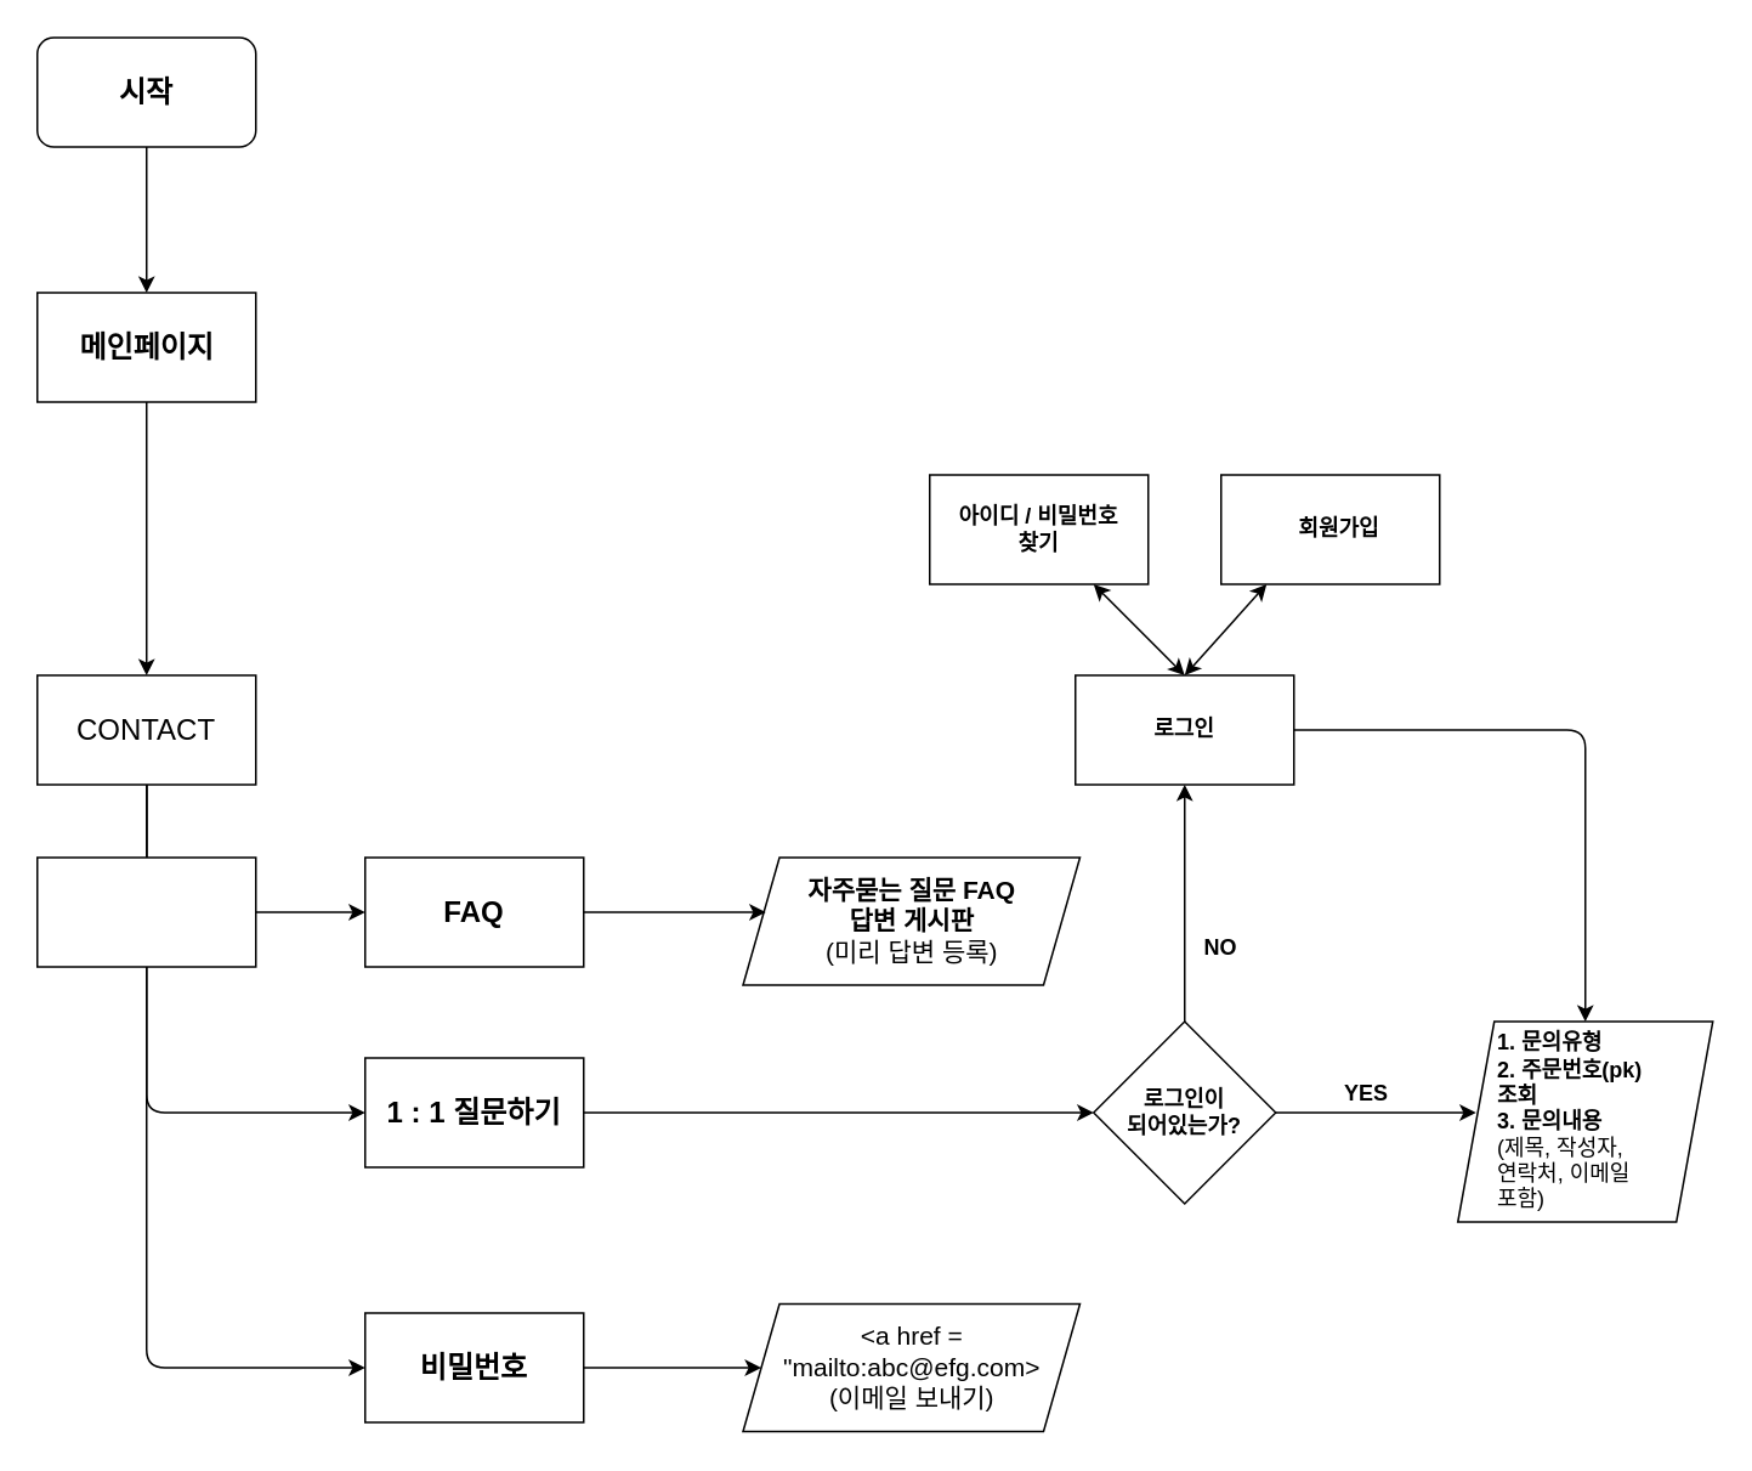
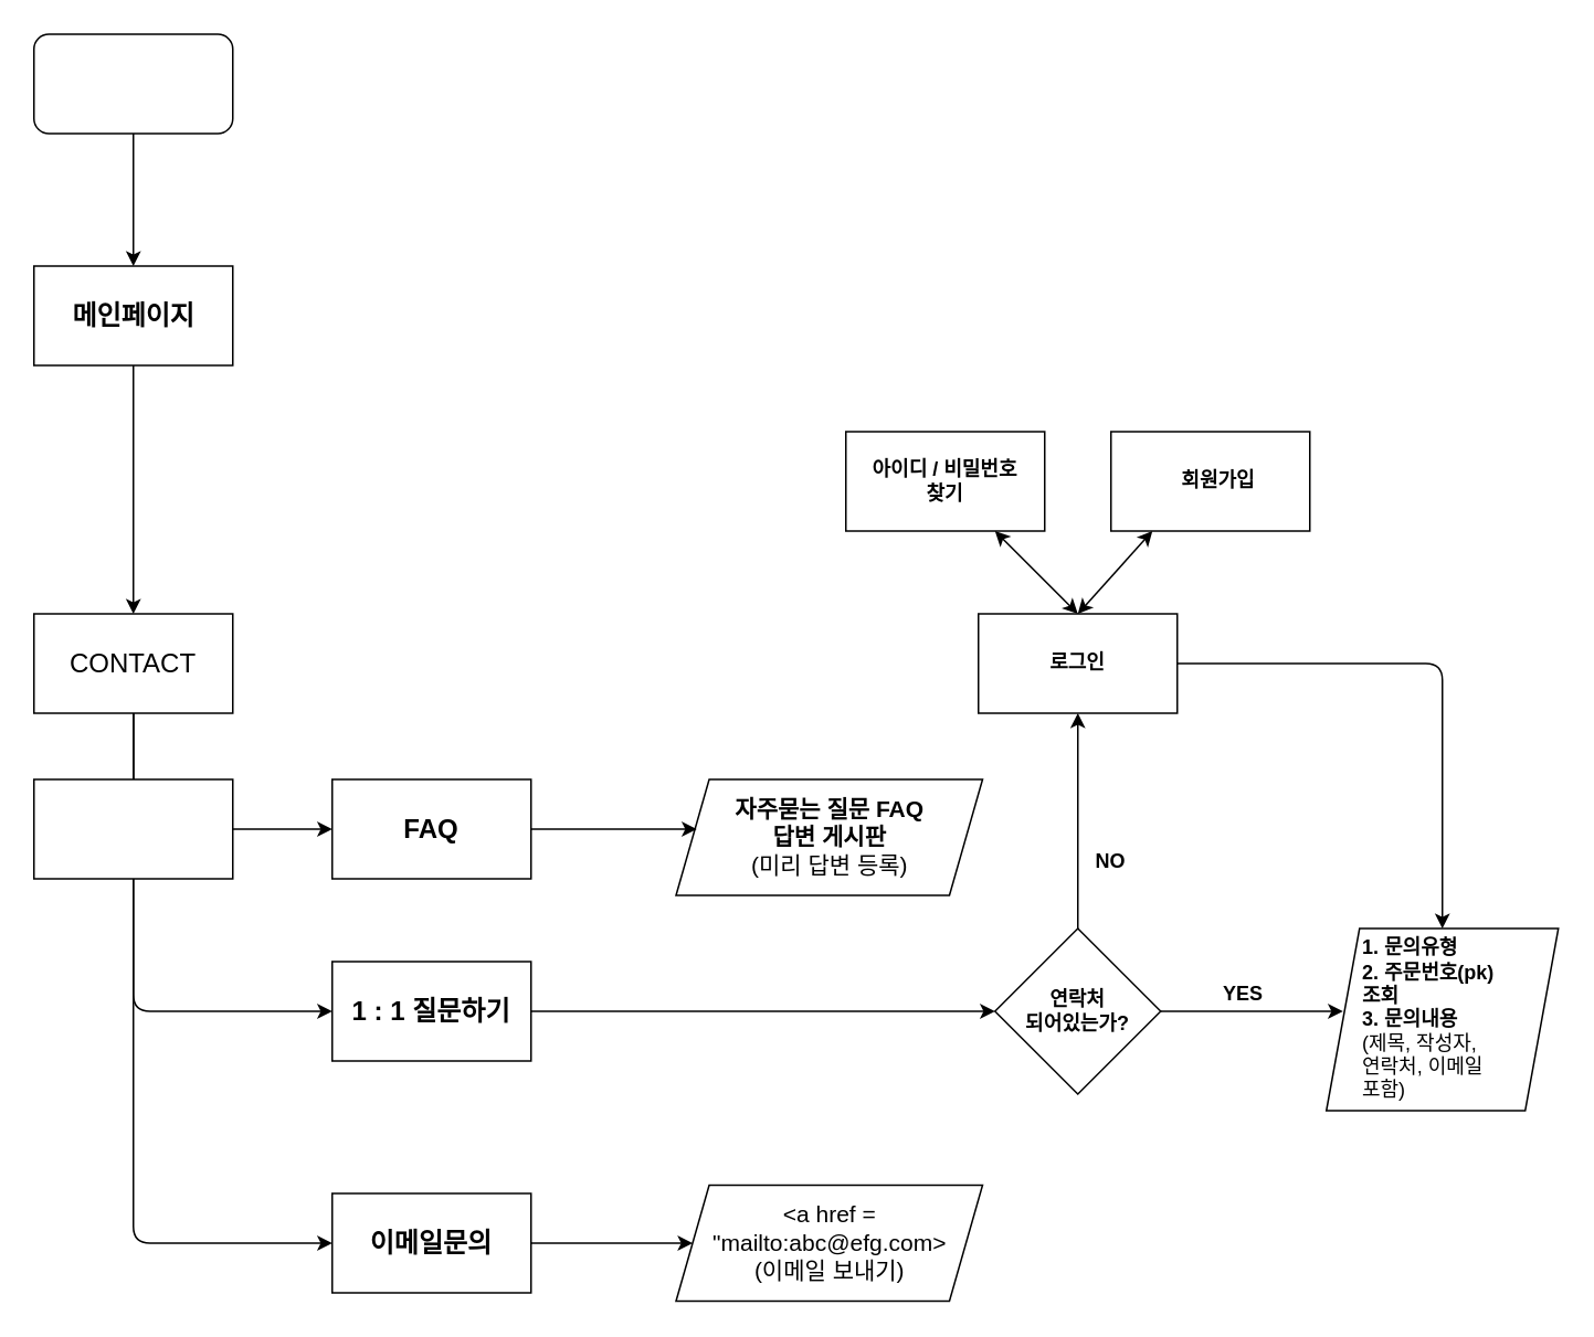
  <mxCell id="0" />
  <mxCell id="1" parent="0" />
  <mxCell id="2" value="" style="rounded=0;whiteSpace=wrap;html=1;" parent="1" vertex="1"><mxGeometry x="200" y="720" width="120" height="60" as="geometry" /></mxCell>
  <mxCell id="3" value="" style="rounded=0;whiteSpace=wrap;html=1;" parent="1" vertex="1"><mxGeometry x="200" y="470" width="120" height="60" as="geometry" /></mxCell>
  <mxCell id="4" value="" style="rounded=1;whiteSpace=wrap;html=1;" parent="1" vertex="1"><mxGeometry x="20" y="20" width="120" height="60" as="geometry" /></mxCell>
- <mxCell id="5" value="&lt;font style=&quot;font-size: 16px&quot;&gt;&lt;b&gt;시작&lt;/b&gt;&lt;/font&gt;" style="text;html=1;strokeColor=none;fillColor=none;align=center;verticalAlign=middle;whiteSpace=wrap;rounded=0;" parent="1" vertex="1"><mxGeometry x="60" y="40" width="40" height="20" as="geometry" /></mxCell>
  <mxCell id="6" value="" style="rounded=0;whiteSpace=wrap;html=1;" parent="1" vertex="1"><mxGeometry x="20" y="160" width="120" height="60" as="geometry" /></mxCell>
  <mxCell id="7" value="&lt;font style=&quot;font-size: 16px&quot;&gt;&lt;b&gt;메인페이지&lt;/b&gt;&lt;/font&gt;" style="text;html=1;strokeColor=none;fillColor=none;align=center;verticalAlign=middle;whiteSpace=wrap;rounded=0;" parent="1" vertex="1"><mxGeometry x="37.5" y="180" width="85" height="20" as="geometry" /></mxCell>
  <mxCell id="8" value="" style="endArrow=classic;html=1;exitX=0.5;exitY=1;exitDx=0;exitDy=0;entryX=0.5;entryY=0;entryDx=0;entryDy=0;" parent="1" source="4" target="6" edge="1"><mxGeometry width="50" height="50" relative="1" as="geometry"><mxPoint x="370" y="200" as="sourcePoint" /><mxPoint x="420" y="150" as="targetPoint" /><Array as="points"><mxPoint x="80" y="110" /></Array></mxGeometry></mxCell>
  <mxCell id="9" value="" style="rounded=0;whiteSpace=wrap;html=1;" parent="1" vertex="1"><mxGeometry x="20" y="370" width="120" height="60" as="geometry" /></mxCell>
  <mxCell id="10" value="" style="endArrow=classic;html=1;exitX=0.5;exitY=1;exitDx=0;exitDy=0;entryX=0.5;entryY=0;entryDx=0;entryDy=0;" parent="1" source="6" target="9" edge="1"><mxGeometry width="50" height="50" relative="1" as="geometry"><mxPoint x="260" y="360" as="sourcePoint" /><mxPoint x="310" y="310" as="targetPoint" /></mxGeometry></mxCell>
  <mxCell id="11" value="&lt;font style=&quot;font-size: 16px&quot;&gt;CONTACT&lt;/font&gt;" style="text;html=1;strokeColor=none;fillColor=none;align=center;verticalAlign=middle;whiteSpace=wrap;rounded=0;" parent="1" vertex="1"><mxGeometry x="20" y="390" width="120" height="20" as="geometry" /></mxCell>
  <mxCell id="12" value="&lt;b&gt;&lt;font style=&quot;font-size: 16px&quot;&gt;FAQ&lt;/font&gt;&lt;br&gt;&lt;/b&gt;" style="text;html=1;strokeColor=none;fillColor=none;align=center;verticalAlign=middle;whiteSpace=wrap;rounded=0;" parent="1" vertex="1"><mxGeometry x="200" y="470" width="120" height="60" as="geometry" /></mxCell>
  <mxCell id="13" value="" style="rounded=0;whiteSpace=wrap;html=1;" parent="1" vertex="1"><mxGeometry x="590" y="370" width="120" height="60" as="geometry" /></mxCell>
  <mxCell id="14" value="&lt;b&gt;로그인&lt;/b&gt;" style="text;html=1;strokeColor=none;fillColor=none;align=center;verticalAlign=middle;whiteSpace=wrap;rounded=0;" parent="1" vertex="1"><mxGeometry x="630" y="390" width="40" height="20" as="geometry" /></mxCell>
  <mxCell id="15" value="" style="rhombus;whiteSpace=wrap;html=1;" parent="1" vertex="1"><mxGeometry x="600" y="560" width="100" height="100" as="geometry" /></mxCell>
- <mxCell id="16" value="&lt;b&gt;로그인이&lt;br&gt;되어있는가?&lt;/b&gt;" style="text;html=1;strokeColor=none;fillColor=none;align=center;verticalAlign=middle;whiteSpace=wrap;rounded=0;" parent="1" vertex="1"><mxGeometry x="615" y="585" width="70" height="50" as="geometry" /></mxCell>
+ <mxCell id="16" value="&lt;b&gt;연락처&lt;br&gt;되어있는가?&lt;/b&gt;" style="text;html=1;strokeColor=none;fillColor=none;align=center;verticalAlign=middle;whiteSpace=wrap;rounded=0;" parent="1" vertex="1"><mxGeometry x="615" y="585" width="70" height="50" as="geometry" /></mxCell>
  <mxCell id="17" value="" style="endArrow=classic;html=1;entryX=0.5;entryY=1;entryDx=0;entryDy=0;" parent="1" source="15" target="13" edge="1"><mxGeometry width="50" height="50" relative="1" as="geometry"><mxPoint x="700" y="580" as="sourcePoint" /><mxPoint x="750" y="530" as="targetPoint" /></mxGeometry></mxCell>
  <mxCell id="18" value="&lt;b&gt;NO&lt;/b&gt;" style="text;html=1;strokeColor=none;fillColor=none;align=center;verticalAlign=middle;whiteSpace=wrap;rounded=0;" parent="1" vertex="1"><mxGeometry x="650" y="510" width="40" height="20" as="geometry" /></mxCell>
  <mxCell id="19" value="" style="endArrow=classic;html=1;exitX=1;exitY=0.5;exitDx=0;exitDy=0;" parent="1" source="15" edge="1"><mxGeometry width="50" height="50" relative="1" as="geometry"><mxPoint x="700" y="580" as="sourcePoint" /><mxPoint x="810" y="610" as="targetPoint" /></mxGeometry></mxCell>
  <mxCell id="20" value="&lt;b&gt;YES&lt;/b&gt;" style="text;html=1;strokeColor=none;fillColor=none;align=center;verticalAlign=middle;whiteSpace=wrap;rounded=0;" parent="1" vertex="1"><mxGeometry x="730" y="590" width="40" height="20" as="geometry" /></mxCell>
  <mxCell id="21" value="" style="endArrow=classic;html=1;exitX=0.5;exitY=1;exitDx=0;exitDy=0;" parent="1" source="9" target="12" edge="1"><mxGeometry width="50" height="50" relative="1" as="geometry"><mxPoint x="360" y="490" as="sourcePoint" /><mxPoint x="410" y="440" as="targetPoint" /><Array as="points"><mxPoint x="80" y="500" /></Array></mxGeometry></mxCell>
- <mxCell id="22" value="&lt;b&gt;&lt;span style=&quot;font-size: 16px&quot;&gt;비밀번호&lt;/span&gt;&lt;br&gt;&lt;/b&gt;" style="text;html=1;strokeColor=none;fillColor=none;align=center;verticalAlign=middle;whiteSpace=wrap;rounded=0;" parent="1" vertex="1"><mxGeometry x="200" y="730" width="120" height="40" as="geometry" /></mxCell>
+ <mxCell id="22" value="&lt;b&gt;&lt;span style=&quot;font-size: 16px&quot;&gt;이메일문의&lt;/span&gt;&lt;br&gt;&lt;/b&gt;" style="text;html=1;strokeColor=none;fillColor=none;align=center;verticalAlign=middle;whiteSpace=wrap;rounded=0;" parent="1" vertex="1"><mxGeometry x="200" y="730" width="120" height="40" as="geometry" /></mxCell>
  <mxCell id="23" value="" style="rounded=0;whiteSpace=wrap;html=1;" parent="1" vertex="1"><mxGeometry x="200" y="580" width="120" height="60" as="geometry" /></mxCell>
  <mxCell id="24" value="&lt;b&gt;&lt;span style=&quot;font-size: 16px&quot;&gt;1 : 1 질문하기&lt;/span&gt;&lt;br&gt;&lt;/b&gt;" style="text;html=1;strokeColor=none;fillColor=none;align=center;verticalAlign=middle;whiteSpace=wrap;rounded=0;" parent="1" vertex="1"><mxGeometry x="200" y="590" width="120" height="40" as="geometry" /></mxCell>
  <mxCell id="25" value="" style="endArrow=classic;html=1;entryX=0;entryY=0.5;entryDx=0;entryDy=0;" parent="1" target="24" edge="1"><mxGeometry width="50" height="50" relative="1" as="geometry"><mxPoint x="80" y="430" as="sourcePoint" /><mxPoint x="200" y="620" as="targetPoint" /><Array as="points"><mxPoint x="80" y="610" /></Array></mxGeometry></mxCell>
  <mxCell id="26" value="" style="endArrow=classic;html=1;exitX=0.5;exitY=1;exitDx=0;exitDy=0;entryX=0;entryY=0.5;entryDx=0;entryDy=0;" parent="1" source="9" target="22" edge="1"><mxGeometry width="50" height="50" relative="1" as="geometry"><mxPoint x="360" y="560" as="sourcePoint" /><mxPoint x="410" y="510" as="targetPoint" /><Array as="points"><mxPoint x="80" y="750" /></Array></mxGeometry></mxCell>
  <mxCell id="27" value="" style="endArrow=classic;html=1;exitX=1;exitY=0.5;exitDx=0;exitDy=0;entryX=0;entryY=0.5;entryDx=0;entryDy=0;" parent="1" source="24" target="15" edge="1"><mxGeometry width="50" height="50" relative="1" as="geometry"><mxPoint x="360" y="630" as="sourcePoint" /><mxPoint x="410" y="580" as="targetPoint" /></mxGeometry></mxCell>
  <mxCell id="28" value="" style="shape=parallelogram;perimeter=parallelogramPerimeter;whiteSpace=wrap;html=1;fixedSize=1;" parent="1" vertex="1"><mxGeometry x="800" y="560" width="140" height="110" as="geometry" /></mxCell>
  <mxCell id="29" value="&lt;b&gt;1. 문의유형&lt;/b&gt;&lt;br&gt;&lt;b&gt;2. 주문번호(pk) &lt;br&gt;조회&lt;br&gt;3. 문의내용&lt;/b&gt;&lt;br&gt;(제목, 작성자,&amp;nbsp; &lt;br&gt;연락처, 이메일&lt;br&gt;포함)" style="text;html=1;strokeColor=none;fillColor=none;align=left;verticalAlign=middle;whiteSpace=wrap;rounded=0;" parent="1" vertex="1"><mxGeometry x="820" y="565" width="100" height="100" as="geometry" /></mxCell>
  <mxCell id="30" value="&lt;font style=&quot;font-size: 14px&quot;&gt;&amp;lt;a href =&lt;br&gt;&quot;mailto:abc@efg.com&amp;gt;&lt;br&gt;(이메일 보내기)&lt;br&gt;&lt;/font&gt;" style="shape=parallelogram;perimeter=parallelogramPerimeter;whiteSpace=wrap;html=1;fixedSize=1;" parent="1" vertex="1"><mxGeometry x="407.5" y="715" width="185" height="70" as="geometry" /></mxCell>
  <mxCell id="31" value="" style="endArrow=classic;html=1;exitX=1;exitY=0.5;exitDx=0;exitDy=0;entryX=0;entryY=0.5;entryDx=0;entryDy=0;" parent="1" source="22" target="30" edge="1"><mxGeometry width="50" height="50" relative="1" as="geometry"><mxPoint x="280" y="700" as="sourcePoint" /><mxPoint x="330" y="650" as="targetPoint" /></mxGeometry></mxCell>
  <mxCell id="32" value="&lt;font style=&quot;font-size: 14px&quot;&gt;&lt;b&gt;자주묻는 질문 FAQ&lt;br&gt;답변 게시판&lt;/b&gt;&lt;br&gt;(미리 답변 등록)&lt;br&gt;&lt;/font&gt;" style="shape=parallelogram;perimeter=parallelogramPerimeter;whiteSpace=wrap;html=1;fixedSize=1;" parent="1" vertex="1"><mxGeometry x="407.5" y="470" width="185" height="70" as="geometry" /></mxCell>
  <mxCell id="33" value="" style="rounded=0;whiteSpace=wrap;html=1;" parent="1" vertex="1"><mxGeometry x="20" y="470" width="120" height="60" as="geometry" /></mxCell>
  <mxCell id="34" value="" style="endArrow=classic;html=1;exitX=1;exitY=0.5;exitDx=0;exitDy=0;" parent="1" source="12" edge="1"><mxGeometry width="50" height="50" relative="1" as="geometry"><mxPoint x="490" y="570" as="sourcePoint" /><mxPoint x="420" y="500" as="targetPoint" /></mxGeometry></mxCell>
  <mxCell id="35" value="" style="endArrow=classic;html=1;entryX=0.5;entryY=0;entryDx=0;entryDy=0;" parent="1" target="28" edge="1"><mxGeometry width="50" height="50" relative="1" as="geometry"><mxPoint x="710" y="400" as="sourcePoint" /><mxPoint x="870" y="550" as="targetPoint" /><Array as="points"><mxPoint x="870" y="400" /></Array></mxGeometry></mxCell>
  <mxCell id="36" value="" style="endArrow=classic;startArrow=classic;html=1;exitX=0.5;exitY=0;exitDx=0;exitDy=0;" parent="1" source="13" edge="1"><mxGeometry width="50" height="50" relative="1" as="geometry"><mxPoint x="645" y="370" as="sourcePoint" /><mxPoint x="695" y="320" as="targetPoint" /></mxGeometry></mxCell>
  <mxCell id="37" value="" style="endArrow=classic;startArrow=classic;html=1;exitX=0.5;exitY=0;exitDx=0;exitDy=0;" parent="1" source="13" edge="1"><mxGeometry width="50" height="50" relative="1" as="geometry"><mxPoint x="620" y="370" as="sourcePoint" /><mxPoint x="600" y="320" as="targetPoint" /></mxGeometry></mxCell>
  <mxCell id="38" value="&lt;b&gt;로그인&lt;/b&gt;" style="text;html=1;strokeColor=none;fillColor=none;align=center;verticalAlign=middle;whiteSpace=wrap;rounded=0;" parent="1" vertex="1"><mxGeometry x="550" y="280" width="40" height="20" as="geometry" /></mxCell>
  <mxCell id="39" value="" style="rounded=0;whiteSpace=wrap;html=1;" parent="1" vertex="1"><mxGeometry x="510" y="260" width="120" height="60" as="geometry" /></mxCell>
  <mxCell id="40" value="&lt;b&gt;로그인&lt;/b&gt;" style="text;html=1;strokeColor=none;fillColor=none;align=center;verticalAlign=middle;whiteSpace=wrap;rounded=0;" parent="1" vertex="1"><mxGeometry x="710" y="280" width="40" height="20" as="geometry" /></mxCell>
  <mxCell id="41" value="" style="rounded=0;whiteSpace=wrap;html=1;" parent="1" vertex="1"><mxGeometry x="670" y="260" width="120" height="60" as="geometry" /></mxCell>
  <mxCell id="42" value="&lt;b&gt;아이디 / 비밀번호&lt;br&gt;찾기&lt;br&gt;&lt;/b&gt;" style="text;html=1;strokeColor=none;fillColor=none;align=center;verticalAlign=middle;whiteSpace=wrap;rounded=0;" parent="1" vertex="1"><mxGeometry x="510" y="280" width="120" height="20" as="geometry" /></mxCell>
  <mxCell id="43" value="&lt;b&gt;회원가입&lt;/b&gt;" style="text;html=1;strokeColor=none;fillColor=none;align=center;verticalAlign=middle;whiteSpace=wrap;rounded=0;" parent="1" vertex="1"><mxGeometry x="710" y="280" width="50" height="20" as="geometry" /></mxCell>
